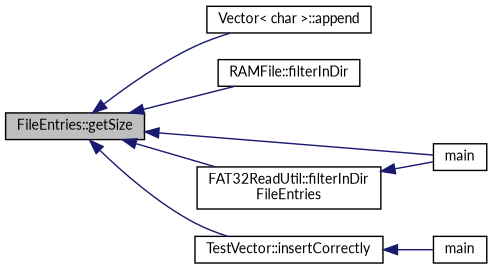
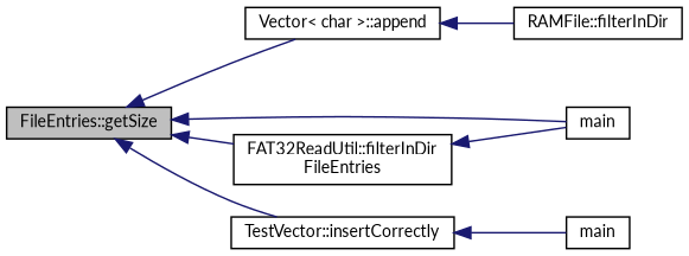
  digraph {
    fontname=Lato
    rankdir=LR
    node [color=black fillcolor=white fontname=Lato fontsize=10 shape=record style=filled]
    edge [color=midnightblue dir=back fontname=Lato fontsize=10 labelfontname=Helvetica labelfontsize=10 style=solid]
    n1 [fillcolor=grey75 fontcolor=black height=0.2 label="FileEntries::getSize" width=0.4]
    n2 [height=0.2 label="Vector\< char \>::append" width=0.4]
    n3 [height=0.2 label="RAMFile::filterInDir" width=0.4]
    n4 [height=0.2 label=main width=0.4]
    n5 [height=0.2 label="FAT32ReadUtil::filterInDir\lFileEntries" width=0.4]
    n6 [height=0.2 label="TestVector::insertCorrectly" width=0.4]
    n7 [height=0.2 label=main width=0.4]
    n1 -> n2
-   n1 -> n3
+   n2 -> n3
    n1 -> n4
    n1 -> n5
    n1 -> n6
    n5 -> n4
    n6 -> n7
  }
